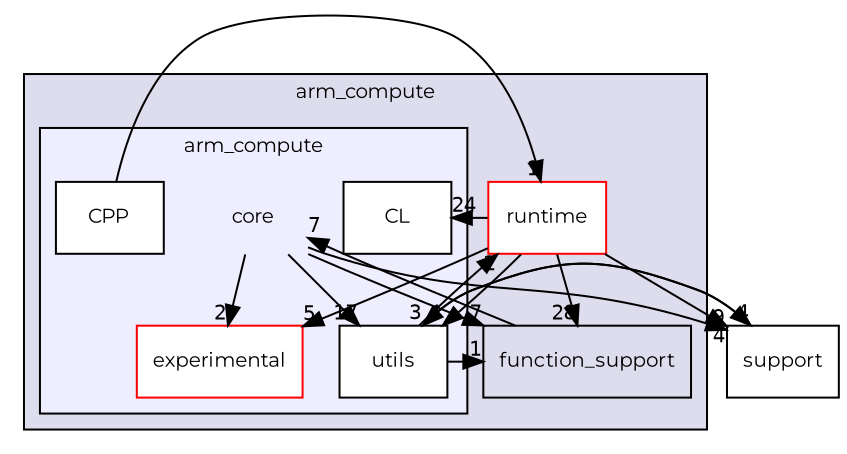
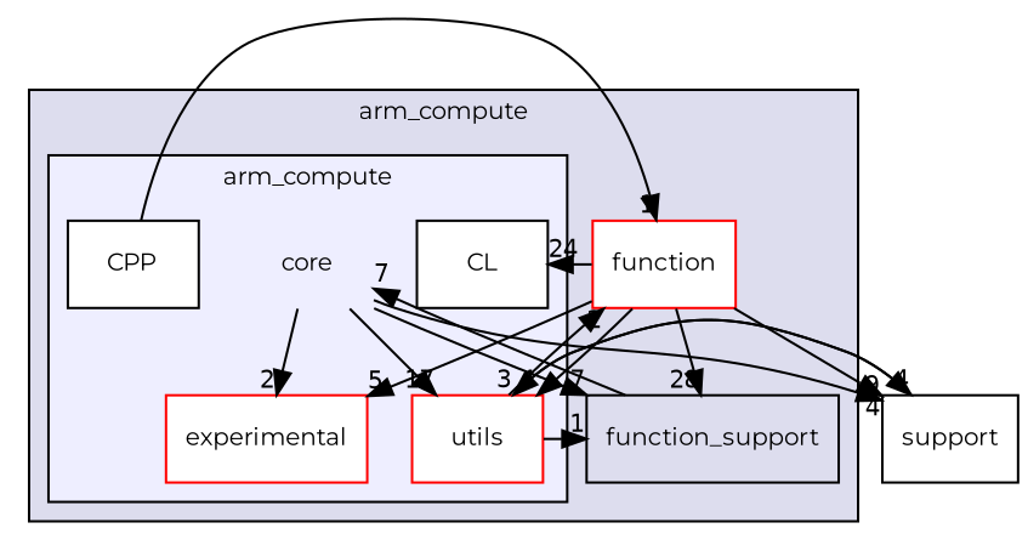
  digraph {
    compound=true
    fontname=Montserrat
    node [fontname=Montserrat fontsize=10 shape=box fillcolor=white style=filled]
    edge [fontname=Montserrat headlabel=4 labeldistance=1.5 labelfontname=Helvetica labelfontsize=10]
    n1 [label=core shape=plaintext fillcolor="" style=""]
    n2 [label=CL]
    n3 [color=black label=CPP]
    n4 [color=red label=experimental]
-   n5 [color=black label=utils]
+   n5 [color=red label=utils]
    n6 [label=function_support fillcolor="" style=""]
-   n7 [color=red label=runtime]
+   n7 [color=red label=function]
    n8 [label=support fillcolor="" style=""]
    subgraph cluster_1 {
      bgcolor="#ddddee"
      fontsize=10
      label=arm_compute
      pencolor=black
      n6
      n7
      subgraph cluster_2 {
        bgcolor="#eeeeff"
        fontsize=10
        label=arm_compute
        pencolor=black
        n1
        n2
        n3
        n4
        n5
      }
    }
    n1 -> n4 [headlabel=2]
    n1 -> n5 [headlabel=17]
    n1 -> n6 [headlabel=7]
    n1 -> n8 [headlabel=9]
    n3 -> n7 [headlabel=1]
    n5 -> n6 [headlabel=1]
    n5 -> n7 [headlabel=2]
    n5 -> n8
    n6 -> n1 [headlabel=7]
    n7 -> n2 [headlabel=24]
    n7 -> n4 [headlabel=5]
    n7 -> n5
    n7 -> n6 [headlabel=28]
    n7 -> n8
    n8 -> n5 [headlabel=3]
  }
